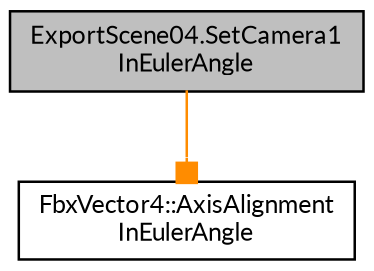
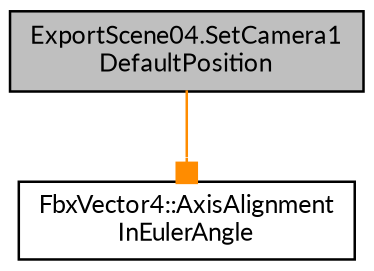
  digraph {
    rankdir=TB
    fontname=Lato
    node [color=black fontname=Lato fontsize=10 shape=record style=filled]
-   n1 [fillcolor=grey75 fontcolor=black height=0.2 label="ExportScene04.SetCamera1\lInEulerAngle" width=0.4]
+   n1 [fillcolor=grey75 fontcolor=black height=0.2 label="ExportScene04.SetCamera1\lDefaultPosition" width=0.4]
    n2 [fillcolor=white height=0.2 label="FbxVector4::AxisAlignment\lInEulerAngle" width=0.4]
    n1 -> n2 [color=darkorange fontname=Lato fontsize=10 labelfontname=Helvetica labelfontsize=10 style=solid arrowhead=box]
  }
